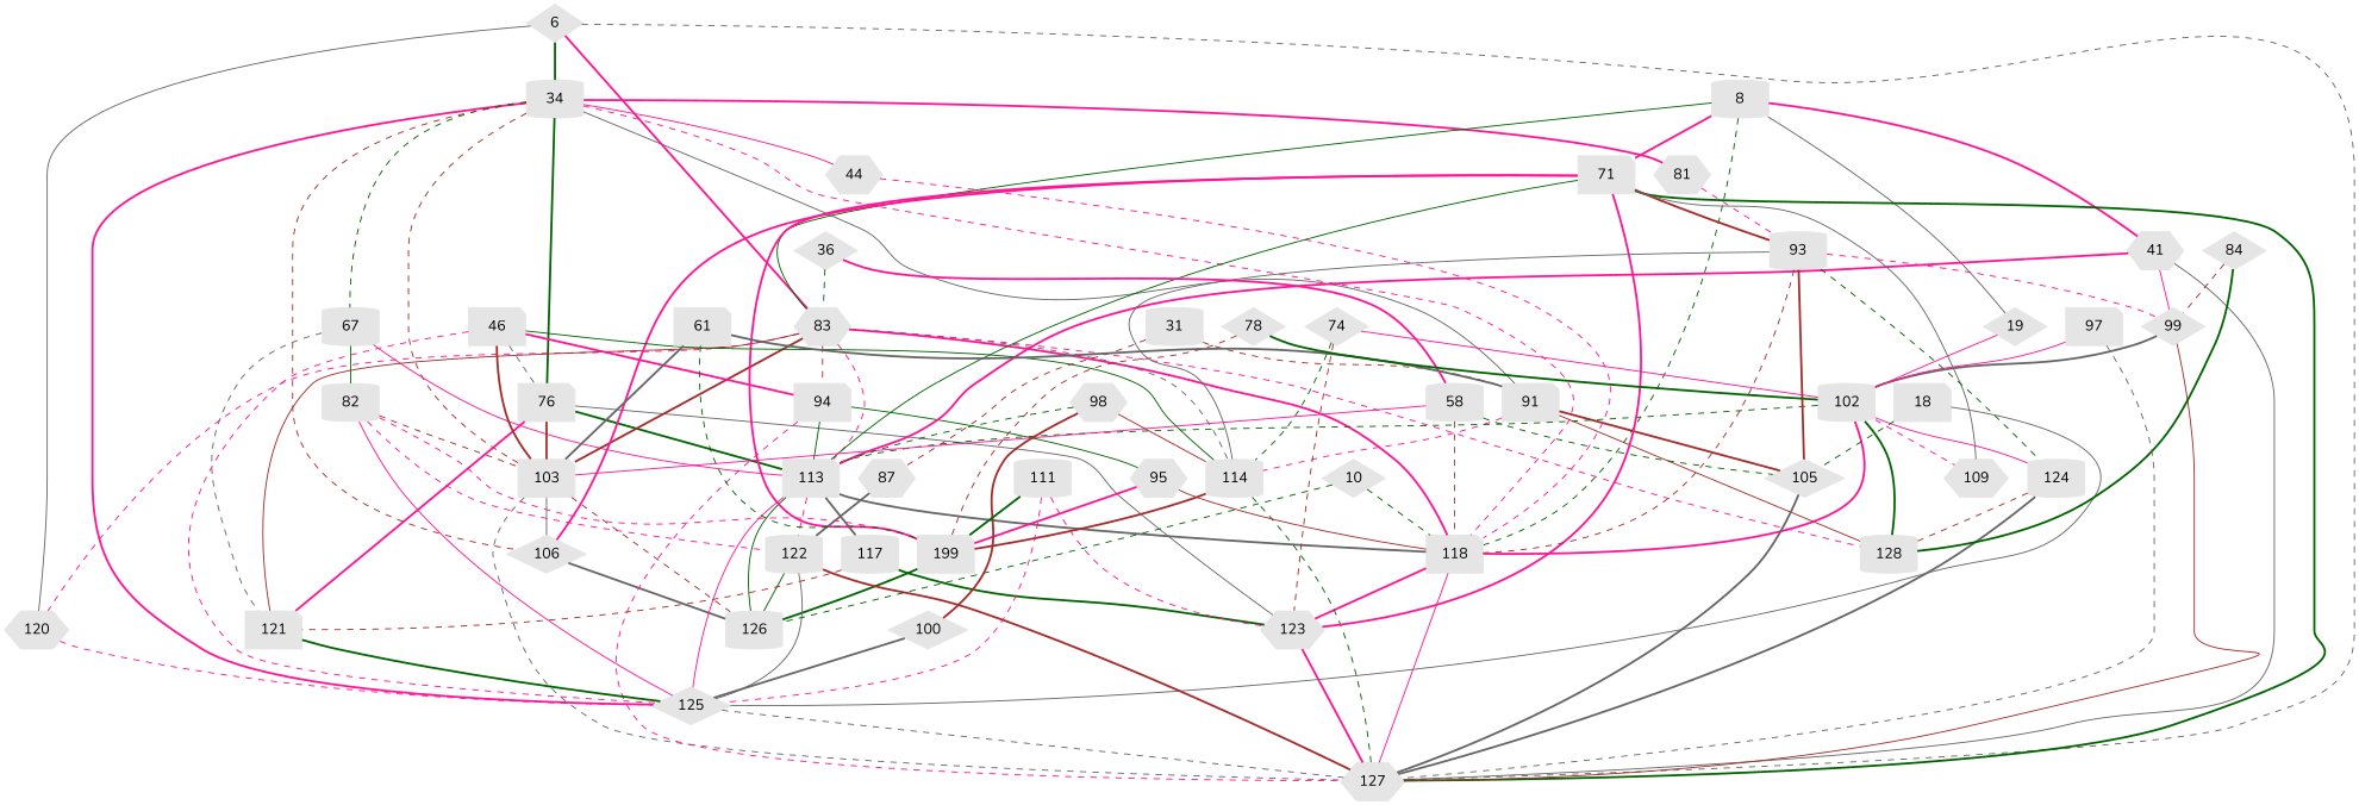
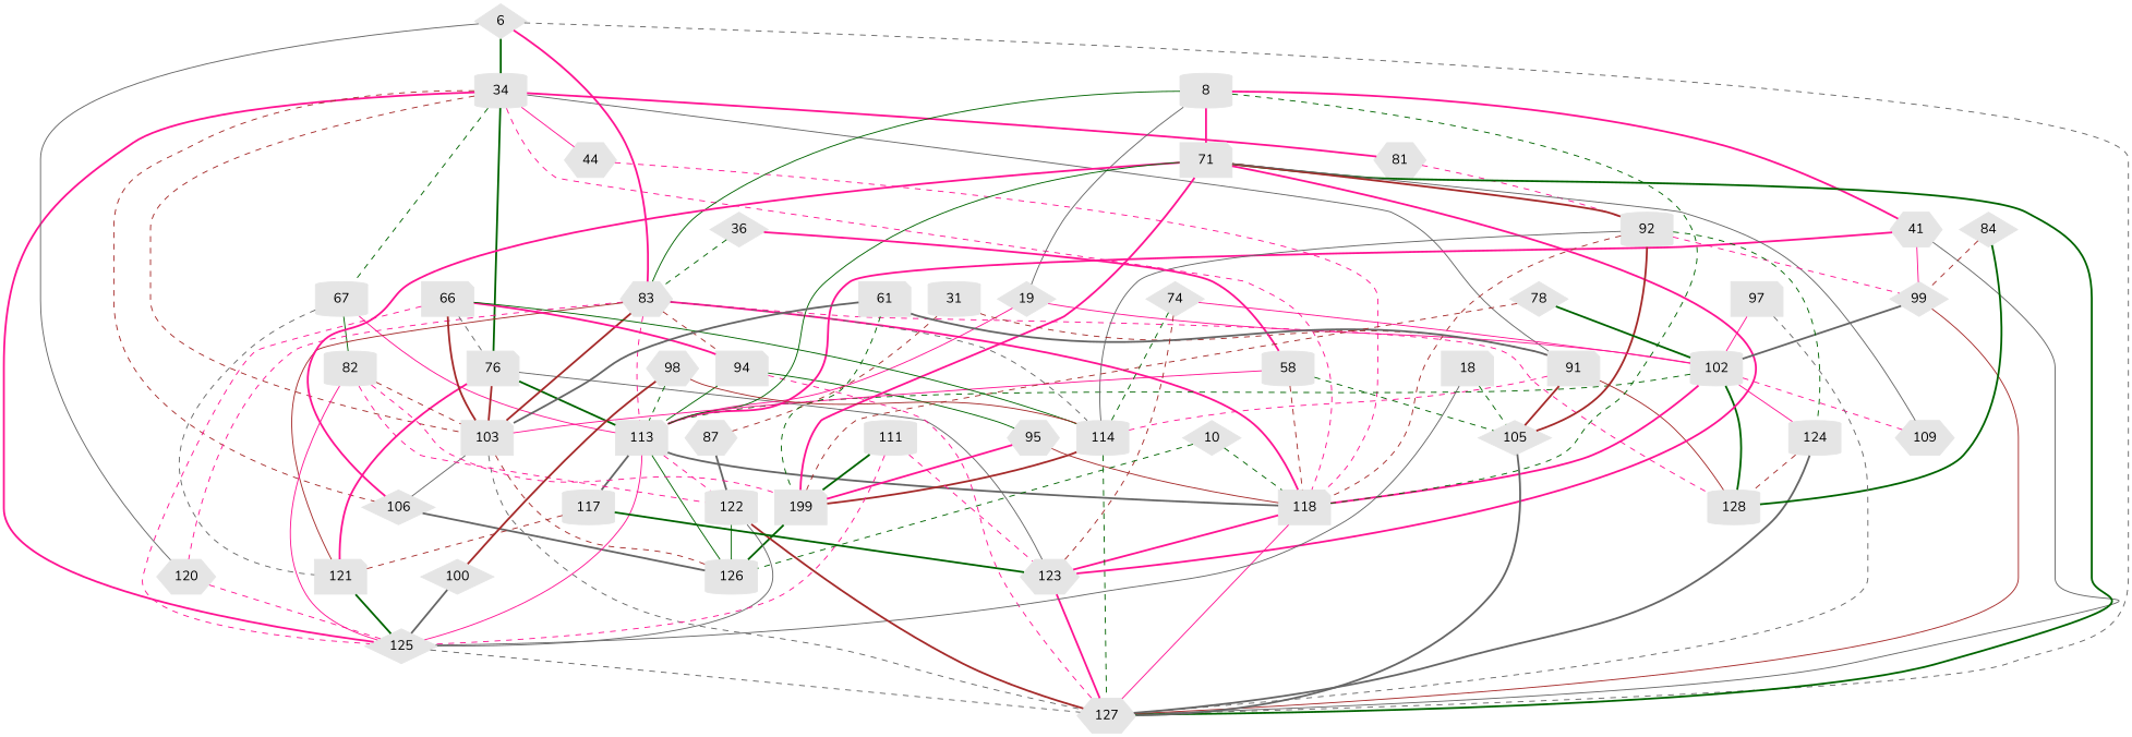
  graph {
    fontname=Nunito
    node [color=gray90 fontname=Nunito shape=cylinder style=filled]
    edge [color=deeppink fontname=Nunito style=dashed]
    34 [super="+33"]
    118 [shape=note super="+53+108"]
    125 [shape=diamond super="+23+110+52+80"]
    91 [shape=note]
    44 [shape=hexagon]
    67
    76 [shape=note super="+57+28"]
    81 [shape=hexagon]
    103 [shape=note super="+85+70"]
    106 [shape=diamond super="+29"]
    6 [shape=diamond]
    83 [shape=hexagon super="+62+77"]
    120 [shape=hexagon super="+92"]
    127 [shape=hexagon super="+96"]
    113 [shape=note super="+14+45+60+104"]
    94 [shape=note]
    114 [super="+86"]
    121 [shape=note super="+42"]
    128 [super="+88"]
    19 [shape=diamond super="+4"]
    102 [super="+72"]
    8
    41 [shape=hexagon]
    71 [shape=note super="+15+56"]
    99 [shape=diamond super="+69"]
    n26 [label=199 shape=note super="+40+63+49"]
-   93 [super="+51+79"]
+   93 [super="+51+79" label=92]
    109 [shape=hexagon]
    123 [shape=hexagon super="+38+50"]
    18 [shape=note]
    105 [shape=diamond]
    124 [super="+115"]
    122 [super="+68+116"]
    126 [super="+64+66"]
    117
    87 [shape=hexagon]
    31
    82 [super="+26"]
    58 [super="+37+43"]
    36 [shape=diamond]
-   46 [shape=note super="+13"]
+   46 [shape=note super="+13" label=66]
    95 [shape=hexagon super="+27"]
    61 [shape=note]
    74 [shape=diamond super="+73"]
    78 [shape=diamond]
    84 [shape=diamond]
    n47 [label=10 shape=diamond]
    97 [shape=note]
    98 [shape=hexagon]
    100 [shape=diamond]
    111
    34 -- 118
    34 -- 125 [style=bold weight=2]
    34 -- 91 [color=gray40 style=solid]
    34 -- 44 [style=solid]
    34 -- 67 [color=darkgreen]
    34 -- 76 [color=darkgreen style=bold weight=2]
    34 -- 81 [style=bold]
    34 -- 103 [color=brown]
    34 -- 106 [color=brown]
    118 -- 127 [style=solid]
    118 -- 123 [style=bold]
    125 -- 127 [color=gray40]
    91 -- 114
    91 -- 128 [color=brown style=solid weight=2]
    91 -- 105 [color=brown style=bold]
    44 -- 118
    67 -- 113 [style=solid]
    67 -- 121 [color=gray40]
    67 -- 82 [color=darkgreen style=solid]
    76 -- 103 [color=brown style=bold]
    76 -- 113 [color=darkgreen style=bold weight=3]
    76 -- 121 [style=bold]
    76 -- 123 [color=gray40 style=solid weight=3]
    81 -- 93
    103 -- 106 [color=gray40 style=solid]
    103 -- 127 [color=gray40]
    103 -- 126 [color=brown]
    106 -- 126 [color=gray40 style=bold]
    6 -- 34 [color=darkgreen style=bold weight=2]
    6 -- 83 [style=bold]
    6 -- 120 [color=gray40 style=solid weight=2]
    6 -- 127 [color=gray40 weight=2]
    83 -- 118 [style=bold]
    83 -- 103 [color=brown style=bold weight=2]
    83 -- 120
    83 -- 113
    83 -- 94 [color=brown]
    83 -- 114 [color=gray40]
    83 -- 121 [color=brown style=solid weight=2]
    83 -- 128 [weight=2]
    120 -- 125 [weight=3]
    113 -- 118 [color=gray40 style=bold weight=3]
    113 -- 125 [style=solid weight=3]
    113 -- 122
    113 -- 126 [color=darkgreen style=solid weight=2]
    113 -- 117 [color=gray40 style=bold]
    94 -- 127 [weight=2]
    94 -- 113 [color=darkgreen style=solid]
    94 -- 95 [color=darkgreen style=solid]
    114 -- 127 [color=darkgreen weight=3]
    114 -- n26 [color=brown style=bold weight=2]
    121 -- 125 [color=darkgreen style=bold]
+   19 -- 113 [style=solid]
    19 -- 102 [style=solid weight=2]
    102 -- 118 [style=bold]
    102 -- 113 [color=darkgreen]
    102 -- 128 [color=darkgreen style=bold weight=2]
    102 -- 109
    102 -- 124 [style=solid]
    8 -- 118 [color=darkgreen]
    8 -- 83 [color=darkgreen style=solid]
    8 -- 19 [color=gray40 style=solid]
    8 -- 41 [style=bold]
    8 -- 71 [style=bold]
    41 -- 127 [color=gray40 style=solid]
    41 -- 113 [style=bold]
    41 -- 99 [style=solid weight=2]
    71 -- 106 [style=bold]
    71 -- 127 [color=darkgreen style=bold]
    71 -- 113 [color=darkgreen style=solid weight=2]
    71 -- n26 [style=bold weight=2]
    71 -- 93 [color=brown style=bold]
    71 -- 109 [color=gray40 style=solid]
    71 -- 123 [style=bold weight=2]
    99 -- 127 [color=brown style=solid]
    99 -- 102 [color=gray40 style=bold]
    n26 -- 126 [color=darkgreen style=bold weight=2]
    93 -- 118 [color=brown weight=2]
    93 -- 114 [color=gray40 style=solid]
    93 -- 99
    93 -- 105 [color=brown style=bold]
    93 -- 124 [color=darkgreen weight=2]
    123 -- 127 [style=bold weight=2]
    18 -- 125 [color=gray40 style=solid]
    18 -- 105 [color=darkgreen]
    105 -- 127 [color=gray40 style=bold]
    124 -- 127 [color=gray40 style=bold]
    124 -- 128 [color=brown]
    122 -- 125 [color=gray40 style=solid]
    122 -- 127 [color=brown style=bold weight=2]
    122 -- 126 [color=darkgreen style=solid]
    117 -- 121 [color=brown]
    117 -- 123 [color=darkgreen style=bold]
    87 -- 122 [color=gray40 style=bold weight=3]
    31 -- 91 [color=brown]
    31 -- 87 [color=brown]
    82 -- 125 [style=solid]
    82 -- 103 [color=brown]
    82 -- n26 [weight=2]
    82 -- 122
    58 -- 118 [color=brown weight=3]
    58 -- 103 [style=solid]
    58 -- 105 [color=darkgreen weight=2]
    36 -- 83 [color=darkgreen]
    36 -- 58 [style=bold]
    46 -- 125
    46 -- 76 [color=gray40 weight=2]
    46 -- 103 [color=brown style=bold weight=2]
    46 -- 94 [style=bold weight=2]
    46 -- 114 [color=darkgreen style=solid]
    95 -- 118 [color=brown style=solid]
    95 -- n26 [style=bold]
    61 -- 91 [color=gray40 style=bold]
    61 -- 103 [color=gray40 style=bold]
    61 -- n26 [color=darkgreen]
    74 -- 114 [color=darkgreen]
    74 -- 102 [style=solid]
    74 -- 123 [color=brown]
    78 -- 102 [color=darkgreen style=bold]
    78 -- n26 [color=brown]
    84 -- 128 [color=darkgreen style=bold]
    84 -- 99 [color=brown]
    n47 -- 118 [color=darkgreen]
    n47 -- 126 [color=darkgreen]
    97 -- 127 [color=gray40]
    97 -- 102 [style=solid]
    98 -- 113 [color=darkgreen]
    98 -- 114 [color=brown style=solid]
    98 -- 100 [color=brown style=bold]
    100 -- 125 [color=gray40 style=bold]
    111 -- 125
    111 -- n26 [color=darkgreen style=bold]
    111 -- 123
  }
